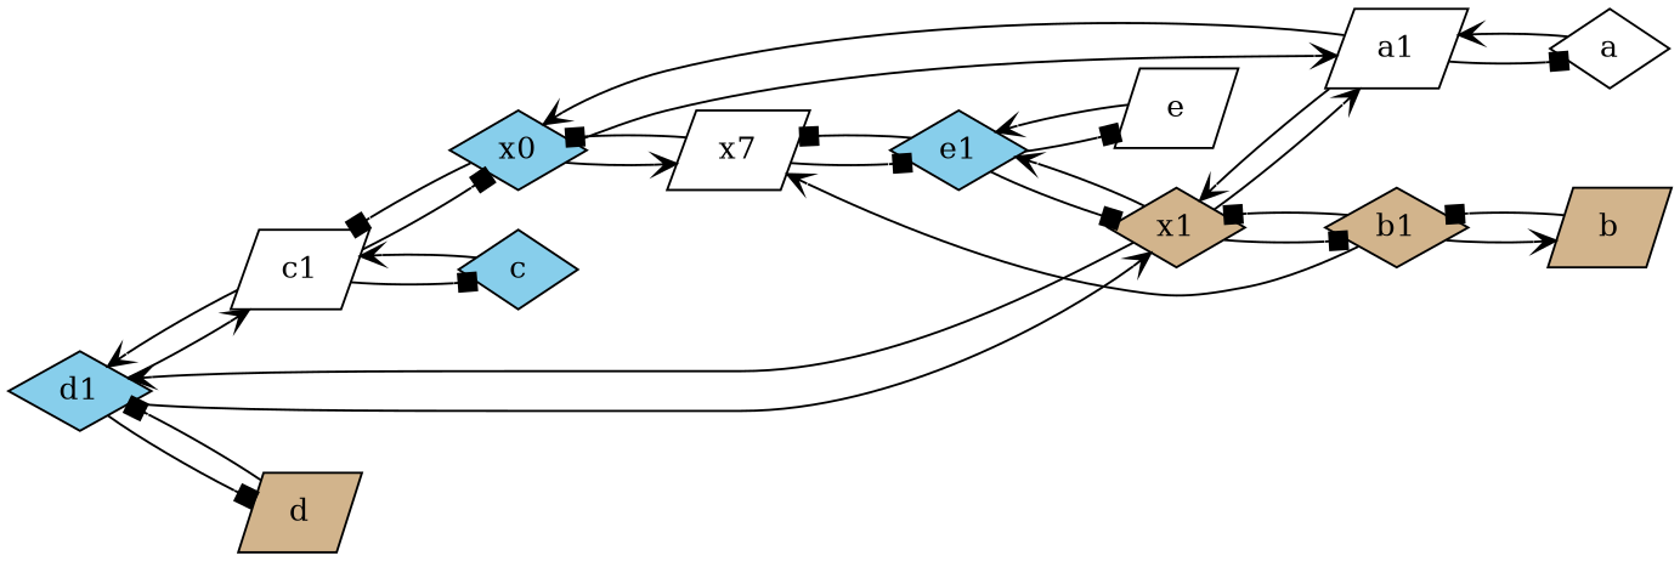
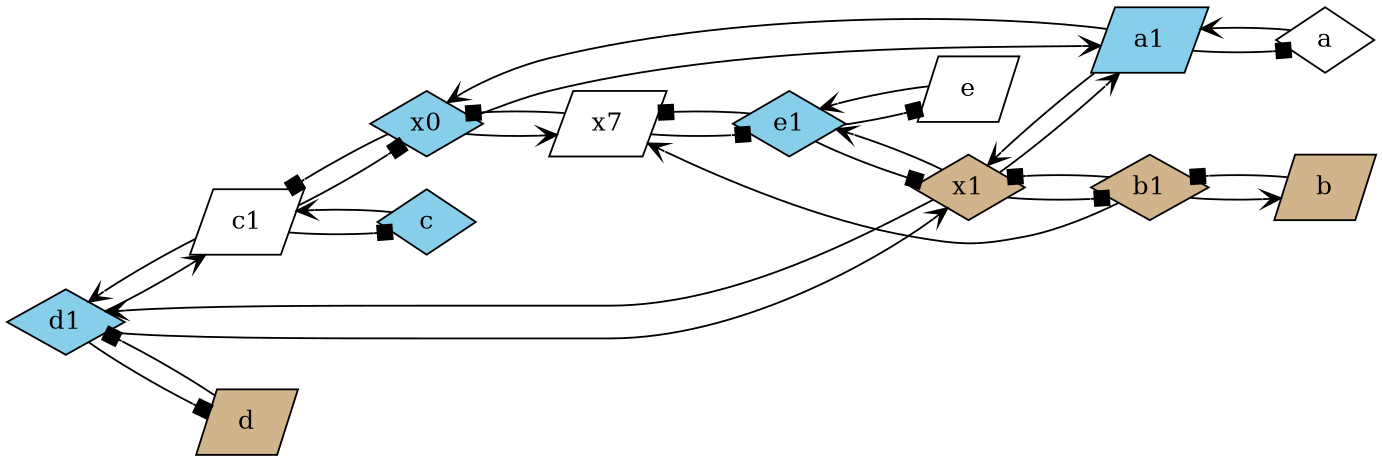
  digraph {
    rankdir=LR
    node [fillcolor=skyblue shape=diamond style=filled]
    edge [arrowhead=vee]
    d1
    c1 [fillcolor=white shape=parallelogram]
    x1 [fillcolor=tan]
    d [fillcolor=tan shape=parallelogram]
    c
    x0
    b1 [fillcolor=tan]
    e1
-   a1 [fillcolor=white shape=parallelogram]
+   a1 [shape=parallelogram]
    b [fillcolor=tan shape=parallelogram]
    n11 [fillcolor=white label=x7 shape=parallelogram]
    e [fillcolor=white shape=parallelogram]
    a [fillcolor=white]
    d1 -> c1
    d1 -> x1
    d1 -> d [arrowhead=box]
    c1 -> d1
    c1 -> c [arrowhead=box]
    c1 -> x0 [arrowhead=box]
    x1 -> d1
    x1 -> b1 [arrowhead=box]
    x1 -> e1
    x1 -> a1
    d -> d1 [arrowhead=box]
    c -> c1
    x0 -> c1 [arrowhead=box]
    x0 -> a1
    x0 -> n11
    b1 -> x1 [arrowhead=box]
    b1 -> b
    b1 -> n11
    e1 -> x1 [arrowhead=box]
    e1 -> n11 [arrowhead=box]
    e1 -> e [arrowhead=box]
    a1 -> x1
    a1 -> x0
    a1 -> a [arrowhead=box]
    b -> b1 [arrowhead=box]
    n11 -> x0 [arrowhead=box]
    n11 -> e1 [arrowhead=box]
    e -> e1
    a -> a1
  }
